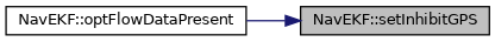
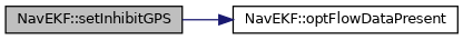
  digraph {
    rankdir=LR
    node [color=black fontname=Helvetica fontsize=10 shape=record style=filled]
    n1 [fillcolor=grey75 fontcolor=black height=0.2 label="NavEKF::setInhibitGPS" width=0.4]
    n2 [fillcolor=white height=0.2 label="NavEKF::optFlowDataPresent" width=0.4]
-   n2 -> n1 [color=midnightblue fontname=Helvetica fontsize=10 labelfontname=Helvetica labelfontsize=10 style=solid]
+   n1 -> n2 [color=midnightblue fontname=Helvetica fontsize=10 labelfontname=Helvetica labelfontsize=10 style=solid]
  }
